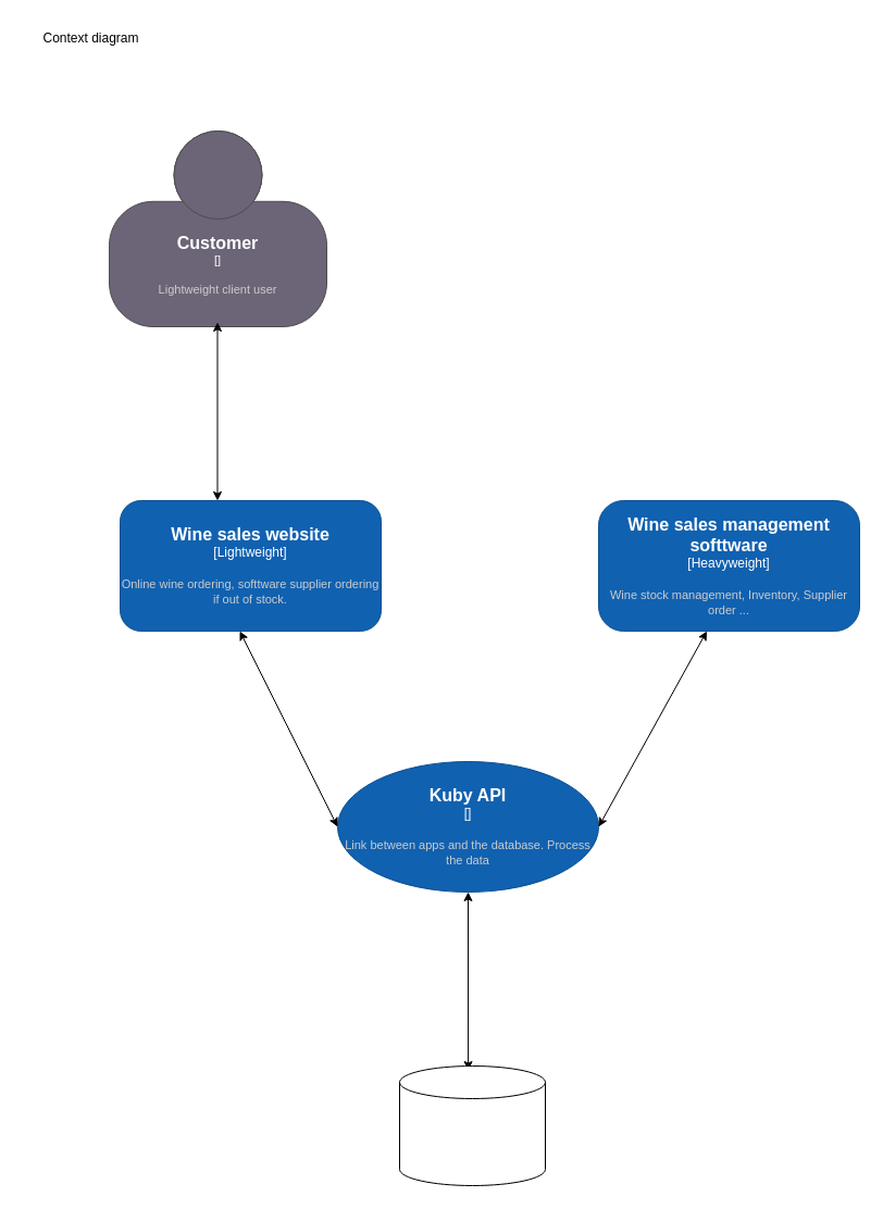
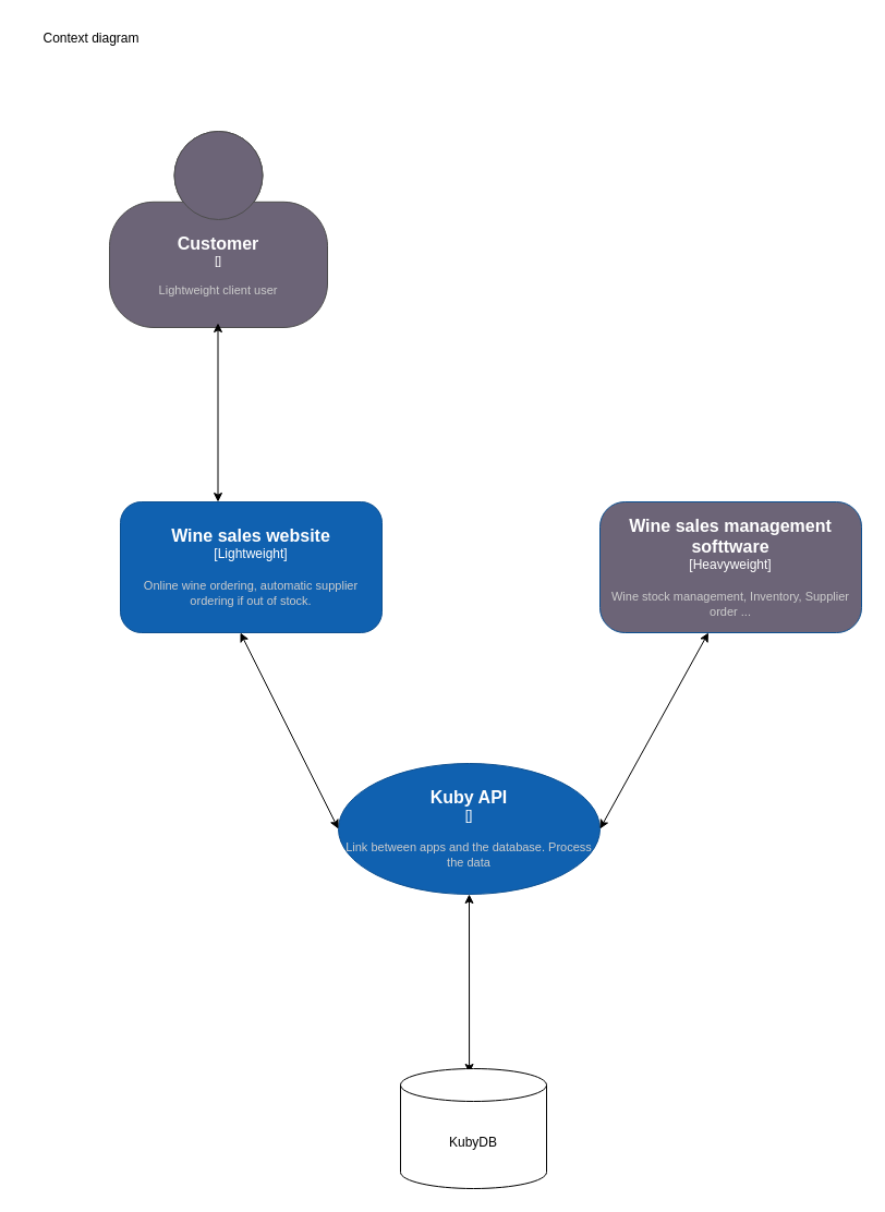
  <mxCell id="0" />
  <mxCell id="1" parent="0" />
  <mxCell id="2" style="edgeStyle=orthogonalEdgeStyle;rounded=0;orthogonalLoop=1;jettySize=auto;html=1;exitX=0.5;exitY=1;exitDx=0;exitDy=0;exitPerimeter=0;" parent="1" source="3" edge="1"><mxGeometry relative="1" as="geometry"><mxPoint x="200" y="300" as="targetPoint" /></mxGeometry></mxCell>
  <mxCell id="3" value="&lt;font style=&quot;font-size: 16px&quot;&gt;&lt;b&gt;Customer&lt;/b&gt;&lt;/font&gt;&lt;div&gt;[]&lt;/div&gt;&lt;br&gt;&lt;div&gt;&lt;font style=&quot;font-size: 11px&quot;&gt;&lt;font color=&quot;#cccccc&quot;&gt;Lightweight client user&lt;/font&gt;&lt;/div&gt;" style="html=1;fontSize=11;dashed=0;whiteSpace=wrap;fillColor=#6C6477;strokeColor=#4D4D4D;fontColor=#ffffff;shape=mxgraph.c4.person2;align=center;metaEdit=1;points=[[0.5,0,0],[1,0.5,0],[1,0.75,0],[0.75,1,0],[0.5,1,0],[0.25,1,0],[0,0.75,0],[0,0.5,0]];resizable=0;" parent="1" vertex="1"><mxGeometry x="100" y="120" width="200" height="180" as="geometry" /></mxCell>
- <mxCell id="4" value="&lt;font style=&quot;font-size: 16px&quot;&gt;&lt;b&gt;Wine sales website&lt;/b&gt;&lt;/font&gt;&lt;div&gt;[Lightweight]&lt;/div&gt;&lt;br&gt;&lt;div&gt;&lt;font style=&quot;font-size: 11px&quot;&gt;&lt;font color=&quot;#cccccc&quot;&gt;Online wine ordering, softtware supplier ordering if out of stock.&lt;/font&gt;&lt;/div&gt;" style="rounded=1;whiteSpace=wrap;html=1;labelBackgroundColor=none;fillColor=#1061B0;fontColor=#ffffff;align=center;arcSize=16;strokeColor=#0D5091;metaEdit=1;resizable=0;points=[[0.25,0,0],[0.5,0,0],[0.75,0,0],[1,0.25,0],[1,0.5,0],[1,0.75,0],[0.75,1,0],[0.5,1,0],[0.25,1,0],[0,0.75,0],[0,0.5,0],[0,0.25,0]];" parent="1" vertex="1"><mxGeometry x="110" y="460" width="240" height="120" as="geometry" /></mxCell>
- <mxCell id="5" value="&lt;font style=&quot;font-size: 16px&quot;&gt;&lt;b&gt;Wine sales management softtware&lt;/b&gt;&lt;/font&gt;&lt;div&gt;[Heavyweight]&lt;/div&gt;&lt;br&gt;&lt;div&gt;&lt;font style=&quot;font-size: 11px&quot;&gt;&lt;font color=&quot;#cccccc&quot;&gt;Wine stock management, Inventory, Supplier order ...&lt;/font&gt;&lt;/div&gt;" style="rounded=1;whiteSpace=wrap;html=1;labelBackgroundColor=none;fillColor=#1061B0;fontColor=#ffffff;align=center;arcSize=19;strokeColor=#0D5091;metaEdit=1;resizable=0;points=[[0.25,0,0],[0.5,0,0],[0.75,0,0],[1,0.25,0],[1,0.5,0],[1,0.75,0],[0.75,1,0],[0.5,1,0],[0.25,1,0],[0,0.75,0],[0,0.5,0],[0,0.25,0]];" parent="1" vertex="1"><mxGeometry x="550" y="460" width="240" height="120" as="geometry" /></mxCell>
+ <mxCell id="4" value="&lt;font style=&quot;font-size: 16px&quot;&gt;&lt;b&gt;Wine sales website&lt;/b&gt;&lt;/font&gt;&lt;div&gt;[Lightweight]&lt;/div&gt;&lt;br&gt;&lt;div&gt;&lt;font style=&quot;font-size: 11px&quot;&gt;&lt;font color=&quot;#cccccc&quot;&gt;Online wine ordering, automatic supplier ordering if out of stock.&lt;/font&gt;&lt;/div&gt;" style="rounded=1;whiteSpace=wrap;html=1;labelBackgroundColor=none;fillColor=#1061B0;fontColor=#ffffff;align=center;arcSize=16;strokeColor=#0D5091;metaEdit=1;resizable=0;points=[[0.25,0,0],[0.5,0,0],[0.75,0,0],[1,0.25,0],[1,0.5,0],[1,0.75,0],[0.75,1,0],[0.5,1,0],[0.25,1,0],[0,0.75,0],[0,0.5,0],[0,0.25,0]];" parent="1" vertex="1"><mxGeometry x="110" y="460" width="240" height="120" as="geometry" /></mxCell>
+ <mxCell id="5" value="&lt;font style=&quot;font-size: 16px&quot;&gt;&lt;b&gt;Wine sales management softtware&lt;/b&gt;&lt;/font&gt;&lt;div&gt;[Heavyweight]&lt;/div&gt;&lt;br&gt;&lt;div&gt;&lt;font style=&quot;font-size: 11px&quot;&gt;&lt;font color=&quot;#cccccc&quot;&gt;Wine stock management, Inventory, Supplier order ...&lt;/font&gt;&lt;/div&gt;" style="rounded=1;whiteSpace=wrap;html=1;labelBackgroundColor=none;fillColor=#6c6477;fontColor=#ffffff;align=center;arcSize=19;strokeColor=#0D5091;metaEdit=1;resizable=0;points=[[0.25,0,0],[0.5,0,0],[0.75,0,0],[1,0.25,0],[1,0.5,0],[1,0.75,0],[0.75,1,0],[0.5,1,0],[0.25,1,0],[0,0.75,0],[0,0.5,0],[0,0.25,0]];" parent="1" vertex="1"><mxGeometry x="550" y="460" width="240" height="120" as="geometry" /></mxCell>
  <mxCell id="6" value="&lt;font style=&quot;font-size: 16px&quot;&gt;&lt;b&gt;Kuby API&lt;/b&gt;&lt;/font&gt;&lt;div&gt;[]&lt;/div&gt;&lt;br&gt;&lt;div&gt;&lt;font style=&quot;font-size: 11px&quot;&gt;&lt;font color=&quot;#cccccc&quot;&gt;Link between apps and the database. Process the data&lt;/font&gt;&lt;/div&gt;" style="ellipse;whiteSpace=wrap;html=1;labelBackgroundColor=none;fillColor=#1061B0;fontColor=#ffffff;align=center;arcSize=13;strokeColor=#0D5091;metaEdit=1;resizable=0;points=[[0.25,0,0],[0.5,0,0],[0.75,0,0],[1,0.25,0],[1,0.5,0],[1,0.75,0],[0.75,1,0],[0.5,1,0],[0.25,1,0],[0,0.75,0],[0,0.5,0],[0,0.25,0]];" parent="1" vertex="1"><mxGeometry x="310" y="700" width="240" height="120" as="geometry" /></mxCell>
  <mxCell id="7" value="" style="endArrow=classic;startArrow=classic;html=1;rounded=0;exitX=0.542;exitY=0.1;exitDx=0;exitDy=0;exitPerimeter=0;" parent="1" target="6" edge="1"><mxGeometry width="50" height="50" relative="1" as="geometry"><mxPoint x="430.08" y="984" as="sourcePoint" /><mxPoint x="460" y="930" as="targetPoint" /></mxGeometry></mxCell>
  <mxCell id="8" value="" style="endArrow=classic;startArrow=classic;html=1;rounded=0;exitX=0.542;exitY=0.1;exitDx=0;exitDy=0;exitPerimeter=0;" parent="1" edge="1"><mxGeometry width="50" height="50" relative="1" as="geometry"><mxPoint x="199.5" y="460" as="sourcePoint" /><mxPoint x="199.5" y="296" as="targetPoint" /></mxGeometry></mxCell>
  <mxCell id="9" value="" style="endArrow=classic;startArrow=classic;html=1;rounded=0;exitX=0;exitY=0.5;exitDx=0;exitDy=0;exitPerimeter=0;" parent="1" source="6" edge="1"><mxGeometry width="50" height="50" relative="1" as="geometry"><mxPoint x="220" y="744" as="sourcePoint" /><mxPoint x="220" y="580" as="targetPoint" /></mxGeometry></mxCell>
  <mxCell id="10" value="" style="endArrow=classic;startArrow=classic;html=1;rounded=0;exitX=1;exitY=0.5;exitDx=0;exitDy=0;exitPerimeter=0;" parent="1" source="6" edge="1"><mxGeometry width="50" height="50" relative="1" as="geometry"><mxPoint x="649.5" y="744" as="sourcePoint" /><mxPoint x="649.5" y="580" as="targetPoint" /></mxGeometry></mxCell>
  <mxCell id="11" value="" style="shape=cylinder3;whiteSpace=wrap;html=1;boundedLbl=1;backgroundOutline=1;size=15;" parent="1" vertex="1"><mxGeometry x="367" y="980" width="134" height="110" as="geometry" /></mxCell>
+ <mxCell id="12" value="KubyDB" style="text;html=1;align=center;verticalAlign=middle;whiteSpace=wrap;rounded=0;" parent="1" vertex="1"><mxGeometry x="399" y="1030" width="70" height="35" as="geometry" /></mxCell>
  <mxCell id="13" value="Context diagram" style="text;html=1;align=center;verticalAlign=middle;whiteSpace=wrap;rounded=0;" vertex="1" parent="1"><mxGeometry width="127" height="30" as="geometry" x="20" y="20" /></mxCell>
